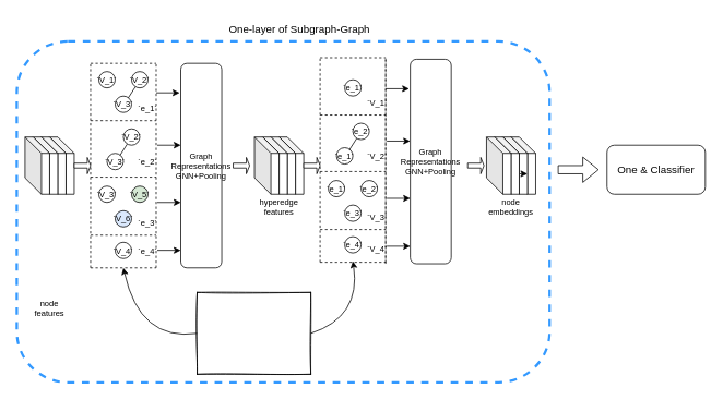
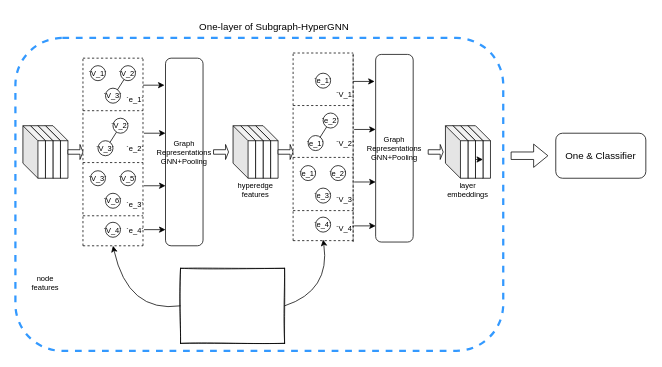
  <mxCell id="0" />
  <mxCell id="1" parent="0" />
  <mxCell id="2" value="&lt;font style=&quot;font-size: 10px;&quot;&gt;`V_1`&lt;/font&gt;" style="ellipse;whiteSpace=wrap;html=1;aspect=fixed;" vertex="1" parent="1"><mxGeometry x="120" y="87" width="20" height="20" as="geometry" /></mxCell>
  <mxCell id="3" value="&lt;font style=&quot;font-size: 10px;&quot;&gt;`V_2`&lt;/font&gt;" style="ellipse;whiteSpace=wrap;html=1;aspect=fixed;" vertex="1" parent="1"><mxGeometry x="160" y="87" width="20" height="20" as="geometry" /></mxCell>
  <mxCell id="4" value="&lt;font style=&quot;font-size: 10px;&quot;&gt;`V_3`&lt;/font&gt;" style="ellipse;whiteSpace=wrap;html=1;aspect=fixed;" vertex="1" parent="1"><mxGeometry x="140" y="117" width="20" height="20" as="geometry" /></mxCell>
  <mxCell id="5" value="" style="endArrow=none;html=1;rounded=0;fontSize=10;entryX=0.231;entryY=0.932;entryDx=0;entryDy=0;exitX=0.798;exitY=0.113;exitDx=0;exitDy=0;entryPerimeter=0;exitPerimeter=0;" edge="1" parent="1" source="4" target="3"><mxGeometry width="50" height="50" relative="1" as="geometry"><mxPoint x="160" y="257" as="sourcePoint" /><mxPoint x="210" y="207" as="targetPoint" /></mxGeometry></mxCell>
  <mxCell id="6" value="&lt;font style=&quot;font-size: 10px;&quot;&gt;`V_2`&lt;/font&gt;" style="ellipse;whiteSpace=wrap;html=1;aspect=fixed;" vertex="1" parent="1"><mxGeometry x="150" y="157" width="20" height="20" as="geometry" /></mxCell>
  <mxCell id="7" value="&lt;font style=&quot;font-size: 10px;&quot;&gt;`V_3`&lt;/font&gt;" style="ellipse;whiteSpace=wrap;html=1;aspect=fixed;" vertex="1" parent="1"><mxGeometry x="130" y="187" width="20" height="20" as="geometry" /></mxCell>
  <mxCell id="8" value="" style="endArrow=none;html=1;rounded=0;fontSize=10;entryX=0.231;entryY=0.932;entryDx=0;entryDy=0;exitX=0.798;exitY=0.113;exitDx=0;exitDy=0;entryPerimeter=0;exitPerimeter=0;" edge="1" parent="1" source="7" target="6"><mxGeometry width="50" height="50" relative="1" as="geometry"><mxPoint x="150" y="327" as="sourcePoint" /><mxPoint x="200" y="277" as="targetPoint" /></mxGeometry></mxCell>
  <mxCell id="9" value="&lt;font style=&quot;font-size: 10px;&quot;&gt;`V_3`&lt;/font&gt;" style="ellipse;whiteSpace=wrap;html=1;aspect=fixed;" vertex="1" parent="1"><mxGeometry x="120" y="227" width="20" height="20" as="geometry" /></mxCell>
- <mxCell id="10" value="&lt;font style=&quot;font-size: 10px;&quot;&gt;`V_5`&lt;/font&gt;" style="ellipse;whiteSpace=wrap;html=1;aspect=fixed;fillColor=#d5e8d4;" vertex="1" parent="1"><mxGeometry x="160" y="227" width="20" height="20" as="geometry" /></mxCell>
- <mxCell id="11" value="&lt;font style=&quot;font-size: 10px;&quot;&gt;`V_6`&lt;/font&gt;" style="ellipse;whiteSpace=wrap;html=1;aspect=fixed;fillColor=#dae8fc;" vertex="1" parent="1"><mxGeometry x="140" y="257" width="20" height="20" as="geometry" /></mxCell>
+ <mxCell id="10" value="&lt;font style=&quot;font-size: 10px;&quot;&gt;`V_5`&lt;/font&gt;" style="ellipse;whiteSpace=wrap;html=1;aspect=fixed;" vertex="1" parent="1"><mxGeometry x="160" y="227" width="20" height="20" as="geometry" /></mxCell>
+ <mxCell id="11" value="&lt;font style=&quot;font-size: 10px;&quot;&gt;`V_6`&lt;/font&gt;" style="ellipse;whiteSpace=wrap;html=1;aspect=fixed;" vertex="1" parent="1"><mxGeometry x="140" y="257" width="20" height="20" as="geometry" /></mxCell>
  <mxCell id="12" value="&lt;font style=&quot;font-size: 10px;&quot;&gt;`V_4`&lt;/font&gt;" style="ellipse;whiteSpace=wrap;html=1;aspect=fixed;" vertex="1" parent="1"><mxGeometry x="140" y="295.65" width="20" height="20" as="geometry" /></mxCell>
  <mxCell id="13" value="" style="endArrow=none;dashed=1;html=1;rounded=0;fontSize=10;" edge="1" parent="1"><mxGeometry width="50" height="50" relative="1" as="geometry"><mxPoint x="110" y="327" as="sourcePoint" /><mxPoint x="110" y="77" as="targetPoint" /></mxGeometry></mxCell>
  <mxCell id="14" value="" style="endArrow=none;dashed=1;html=1;rounded=0;fontSize=10;" edge="1" parent="1"><mxGeometry width="50" height="50" relative="1" as="geometry"><mxPoint x="190" y="327" as="sourcePoint" /><mxPoint x="190" y="77" as="targetPoint" /></mxGeometry></mxCell>
  <mxCell id="15" value="" style="endArrow=none;dashed=1;html=1;rounded=0;fontSize=10;" edge="1" parent="1"><mxGeometry width="50" height="50" relative="1" as="geometry"><mxPoint x="110" y="327" as="sourcePoint" /><mxPoint x="190" y="327" as="targetPoint" /></mxGeometry></mxCell>
  <mxCell id="16" value="" style="endArrow=none;dashed=1;html=1;rounded=0;fontSize=10;" edge="1" parent="1"><mxGeometry width="50" height="50" relative="1" as="geometry"><mxPoint x="110" y="77" as="sourcePoint" /><mxPoint x="190" y="77" as="targetPoint" /></mxGeometry></mxCell>
  <mxCell id="17" value="" style="endArrow=none;dashed=1;html=1;rounded=0;fontSize=10;" edge="1" parent="1"><mxGeometry width="50" height="50" relative="1" as="geometry"><mxPoint x="110" y="147" as="sourcePoint" /><mxPoint x="190" y="147" as="targetPoint" /></mxGeometry></mxCell>
  <mxCell id="18" value="" style="endArrow=none;dashed=1;html=1;rounded=0;fontSize=10;" edge="1" parent="1"><mxGeometry width="50" height="50" relative="1" as="geometry"><mxPoint x="110" y="216.12" as="sourcePoint" /><mxPoint x="190" y="216.12" as="targetPoint" /></mxGeometry></mxCell>
  <mxCell id="19" value="" style="endArrow=none;dashed=1;html=1;rounded=0;fontSize=10;" edge="1" parent="1"><mxGeometry width="50" height="50" relative="1" as="geometry"><mxPoint x="110" y="287" as="sourcePoint" /><mxPoint x="190" y="287" as="targetPoint" /></mxGeometry></mxCell>
  <mxCell id="20" value="`e_1`" style="text;html=1;strokeColor=none;fillColor=none;align=center;verticalAlign=middle;whiteSpace=wrap;rounded=0;fontSize=10;" vertex="1" parent="1"><mxGeometry x="150" y="117" width="60" height="30" as="geometry" /></mxCell>
  <mxCell id="21" value="`e_2`" style="text;html=1;strokeColor=none;fillColor=none;align=center;verticalAlign=middle;whiteSpace=wrap;rounded=0;fontSize=10;" vertex="1" parent="1"><mxGeometry x="150" y="182" width="60" height="30" as="geometry" /></mxCell>
  <mxCell id="22" value="`e_3`" style="text;html=1;strokeColor=none;fillColor=none;align=center;verticalAlign=middle;whiteSpace=wrap;rounded=0;fontSize=10;" vertex="1" parent="1"><mxGeometry x="150" y="257" width="60" height="30" as="geometry" /></mxCell>
  <mxCell id="23" value="`e_4`" style="text;html=1;strokeColor=none;fillColor=none;align=center;verticalAlign=middle;whiteSpace=wrap;rounded=0;fontSize=10;" vertex="1" parent="1"><mxGeometry x="150" y="290.65" width="60" height="30" as="geometry" /></mxCell>
  <mxCell id="24" value="Graph &lt;br&gt;Representations&lt;br&gt;GNN+Pooling&lt;br&gt;" style="rounded=1;whiteSpace=wrap;html=1;sketch=0;strokeColor=default;fontSize=10;textDirection=rtl;horizontal=1;verticalAlign=middle;" vertex="1" parent="1"><mxGeometry x="220" y="77" width="50" height="250" as="geometry" /></mxCell>
  <mxCell id="25" value="" style="endArrow=classic;html=1;rounded=0;fontSize=10;entryX=-0.027;entryY=0.14;entryDx=0;entryDy=0;entryPerimeter=0;" edge="1" parent="1"><mxGeometry width="50" height="50" relative="1" as="geometry"><mxPoint x="190" y="113" as="sourcePoint" /><mxPoint x="218.65" y="113" as="targetPoint" /></mxGeometry></mxCell>
  <mxCell id="26" value="" style="endArrow=classic;html=1;rounded=0;fontSize=10;entryX=-0.027;entryY=0.14;entryDx=0;entryDy=0;entryPerimeter=0;" edge="1" parent="1"><mxGeometry width="50" height="50" relative="1" as="geometry"><mxPoint x="191.35" y="177" as="sourcePoint" /><mxPoint x="220" y="177" as="targetPoint" /></mxGeometry></mxCell>
  <mxCell id="27" value="" style="endArrow=classic;html=1;rounded=0;fontSize=10;entryX=-0.027;entryY=0.14;entryDx=0;entryDy=0;entryPerimeter=0;" edge="1" parent="1"><mxGeometry width="50" height="50" relative="1" as="geometry"><mxPoint x="191.35" y="247" as="sourcePoint" /><mxPoint x="220" y="247" as="targetPoint" /></mxGeometry></mxCell>
  <mxCell id="28" value="" style="endArrow=classic;html=1;rounded=0;fontSize=10;entryX=-0.027;entryY=0.14;entryDx=0;entryDy=0;entryPerimeter=0;" edge="1" parent="1"><mxGeometry width="50" height="50" relative="1" as="geometry"><mxPoint x="191.35" y="305.48" as="sourcePoint" /><mxPoint x="220" y="305.48" as="targetPoint" /></mxGeometry></mxCell>
  <mxCell id="29" value="" style="group" vertex="1" connectable="0" parent="1"><mxGeometry x="310" y="167" width="60" height="70" as="geometry" /></mxCell>
  <mxCell id="30" value="" style="shape=cube;whiteSpace=wrap;html=1;boundedLbl=1;backgroundOutline=1;darkOpacity=0.05;darkOpacity2=0.1;sketch=0;strokeColor=default;fontSize=10;" vertex="1" parent="29"><mxGeometry x="30" width="30" height="70" as="geometry" /></mxCell>
  <mxCell id="31" value="" style="shape=cube;whiteSpace=wrap;html=1;boundedLbl=1;backgroundOutline=1;darkOpacity=0.05;darkOpacity2=0.1;sketch=0;strokeColor=default;fontSize=10;" vertex="1" parent="29"><mxGeometry x="20" width="30" height="70" as="geometry" /></mxCell>
  <mxCell id="32" value="" style="shape=cube;whiteSpace=wrap;html=1;boundedLbl=1;backgroundOutline=1;darkOpacity=0.05;darkOpacity2=0.1;sketch=0;strokeColor=default;fontSize=10;" vertex="1" parent="29"><mxGeometry x="10" width="30" height="70" as="geometry" /></mxCell>
  <mxCell id="33" value="" style="shape=cube;whiteSpace=wrap;html=1;boundedLbl=1;backgroundOutline=1;darkOpacity=0.05;darkOpacity2=0.1;sketch=0;strokeColor=default;fontSize=10;" vertex="1" parent="29"><mxGeometry width="30" height="70" as="geometry" /></mxCell>
  <mxCell id="34" value="hyperedge&lt;br&gt;features" style="text;html=1;strokeColor=none;fillColor=none;align=center;verticalAlign=middle;whiteSpace=wrap;rounded=0;sketch=0;fontSize=10;" vertex="1" parent="1"><mxGeometry x="310" y="237" width="60" height="30" as="geometry" /></mxCell>
  <mxCell id="35" value="&lt;font style=&quot;font-size: 10px;&quot;&gt;`e_1`&lt;/font&gt;" style="ellipse;whiteSpace=wrap;html=1;aspect=fixed;" vertex="1" parent="1"><mxGeometry x="420" y="97" width="20" height="20" as="geometry" /></mxCell>
  <mxCell id="36" value="&lt;font style=&quot;font-size: 10px;&quot;&gt;`e_2`&lt;/font&gt;" style="ellipse;whiteSpace=wrap;html=1;aspect=fixed;" vertex="1" parent="1"><mxGeometry x="430" y="150.12" width="20" height="20" as="geometry" /></mxCell>
  <mxCell id="37" value="&lt;font style=&quot;font-size: 10px;&quot;&gt;`e_1`&lt;/font&gt;" style="ellipse;whiteSpace=wrap;html=1;aspect=fixed;" vertex="1" parent="1"><mxGeometry x="410" y="180.12" width="20" height="20" as="geometry" /></mxCell>
  <mxCell id="38" value="" style="endArrow=none;html=1;rounded=0;fontSize=10;entryX=0.231;entryY=0.932;entryDx=0;entryDy=0;exitX=0.798;exitY=0.113;exitDx=0;exitDy=0;entryPerimeter=0;exitPerimeter=0;" edge="1" parent="1" source="37" target="36"><mxGeometry width="50" height="50" relative="1" as="geometry"><mxPoint x="430" y="320.12" as="sourcePoint" /><mxPoint x="480" y="270.12" as="targetPoint" /></mxGeometry></mxCell>
  <mxCell id="39" value="&lt;font style=&quot;font-size: 10px;&quot;&gt;`e_1`&lt;/font&gt;" style="ellipse;whiteSpace=wrap;html=1;aspect=fixed;" vertex="1" parent="1"><mxGeometry x="400" y="220.12" width="20" height="20" as="geometry" /></mxCell>
  <mxCell id="40" value="&lt;font style=&quot;font-size: 10px;&quot;&gt;`e_2`&lt;/font&gt;" style="ellipse;whiteSpace=wrap;html=1;aspect=fixed;" vertex="1" parent="1"><mxGeometry x="440" y="220.12" width="20" height="20" as="geometry" /></mxCell>
  <mxCell id="41" value="&lt;font style=&quot;font-size: 10px;&quot;&gt;`e_3`&lt;/font&gt;" style="ellipse;whiteSpace=wrap;html=1;aspect=fixed;" vertex="1" parent="1"><mxGeometry x="420" y="250.12" width="20" height="20" as="geometry" /></mxCell>
  <mxCell id="42" value="&lt;font style=&quot;font-size: 10px;&quot;&gt;`e_4`&lt;/font&gt;" style="ellipse;whiteSpace=wrap;html=1;aspect=fixed;" vertex="1" parent="1"><mxGeometry x="420" y="288.77" width="20" height="20" as="geometry" /></mxCell>
  <mxCell id="43" value="" style="endArrow=none;dashed=1;html=1;rounded=0;fontSize=10;" edge="1" parent="1"><mxGeometry width="50" height="50" relative="1" as="geometry"><mxPoint x="390" y="320.12" as="sourcePoint" /><mxPoint x="390" y="70.12" as="targetPoint" /></mxGeometry></mxCell>
  <mxCell id="44" value="" style="endArrow=none;dashed=1;html=1;rounded=0;fontSize=10;" edge="1" parent="1"><mxGeometry width="50" height="50" relative="1" as="geometry"><mxPoint x="470" y="320.12" as="sourcePoint" /><mxPoint x="470" y="70.12" as="targetPoint" /></mxGeometry></mxCell>
  <mxCell id="45" value="" style="endArrow=none;dashed=1;html=1;rounded=0;fontSize=10;" edge="1" parent="1"><mxGeometry width="50" height="50" relative="1" as="geometry"><mxPoint x="390" y="320.12" as="sourcePoint" /><mxPoint x="470" y="320.12" as="targetPoint" /></mxGeometry></mxCell>
  <mxCell id="46" value="" style="endArrow=none;dashed=1;html=1;rounded=0;fontSize=10;" edge="1" parent="1"><mxGeometry width="50" height="50" relative="1" as="geometry"><mxPoint x="390" y="70.12" as="sourcePoint" /><mxPoint x="470" y="70.12" as="targetPoint" /></mxGeometry></mxCell>
  <mxCell id="47" value="" style="endArrow=none;dashed=1;html=1;rounded=0;fontSize=10;" edge="1" parent="1"><mxGeometry width="50" height="50" relative="1" as="geometry"><mxPoint x="390" y="140.12" as="sourcePoint" /><mxPoint x="470" y="140.12" as="targetPoint" /></mxGeometry></mxCell>
  <mxCell id="48" value="" style="endArrow=none;dashed=1;html=1;rounded=0;fontSize=10;" edge="1" parent="1"><mxGeometry width="50" height="50" relative="1" as="geometry"><mxPoint x="390" y="209.24" as="sourcePoint" /><mxPoint x="470" y="209.24" as="targetPoint" /></mxGeometry></mxCell>
  <mxCell id="49" value="" style="endArrow=none;dashed=1;html=1;rounded=0;fontSize=10;" edge="1" parent="1"><mxGeometry width="50" height="50" relative="1" as="geometry"><mxPoint x="390" y="280.12" as="sourcePoint" /><mxPoint x="470" y="280.12" as="targetPoint" /></mxGeometry></mxCell>
  <mxCell id="50" value="`V_1`" style="text;html=1;strokeColor=none;fillColor=none;align=center;verticalAlign=middle;whiteSpace=wrap;rounded=0;fontSize=10;" vertex="1" parent="1"><mxGeometry x="430" y="110.12" width="60" height="30" as="geometry" /></mxCell>
  <mxCell id="51" value="`V_2`" style="text;html=1;strokeColor=none;fillColor=none;align=center;verticalAlign=middle;whiteSpace=wrap;rounded=0;fontSize=10;" vertex="1" parent="1"><mxGeometry x="430" y="175.12" width="60" height="30" as="geometry" /></mxCell>
  <mxCell id="52" value="`V_3`" style="text;html=1;strokeColor=none;fillColor=none;align=center;verticalAlign=middle;whiteSpace=wrap;rounded=0;fontSize=10;" vertex="1" parent="1"><mxGeometry x="430" y="249.98" width="60" height="30" as="geometry" /></mxCell>
  <mxCell id="53" value="`V_4`" style="text;html=1;strokeColor=none;fillColor=none;align=center;verticalAlign=middle;whiteSpace=wrap;rounded=0;fontSize=10;" vertex="1" parent="1"><mxGeometry x="430" y="288.77" width="60" height="30" as="geometry" /></mxCell>
  <mxCell id="54" value="" style="shape=image;verticalLabelPosition=bottom;labelBackgroundColor=default;verticalAlign=top;aspect=fixed;imageAspect=0;image=https://upload.wikimedia.org/wikipedia/commons/thumb/5/57/Hypergraph-wikipedia.svg/2560px-Hypergraph-wikipedia.svg.png;imageBorder=default;sketch=1;" vertex="1" parent="1"><mxGeometry x="240" y="357" width="138.67" height="100" as="geometry" /></mxCell>
  <mxCell id="55" value="" style="curved=1;endArrow=classic;html=1;rounded=0;fontSize=10;exitX=0;exitY=0.5;exitDx=0;exitDy=0;" edge="1" parent="1" source="54"><mxGeometry width="50" height="50" relative="1" as="geometry"><mxPoint x="180" y="347" as="sourcePoint" /><mxPoint x="150" y="327" as="targetPoint" /><Array as="points"><mxPoint x="170" y="417" /></Array></mxGeometry></mxCell>
  <mxCell id="56" value="" style="curved=1;endArrow=classic;html=1;rounded=0;fontSize=10;exitX=1;exitY=0.5;exitDx=0;exitDy=0;entryX=0;entryY=1;entryDx=0;entryDy=0;" edge="1" parent="1" source="54" target="53"><mxGeometry width="50" height="50" relative="1" as="geometry"><mxPoint x="250" y="417" as="sourcePoint" /><mxPoint x="160" y="337" as="targetPoint" /><Array as="points"><mxPoint x="440" y="387" /></Array></mxGeometry></mxCell>
  <mxCell id="57" value="" style="shape=singleArrow;whiteSpace=wrap;html=1;sketch=0;strokeColor=default;fontSize=10;" vertex="1" parent="1"><mxGeometry x="370" y="192" width="20" height="20" as="geometry" /></mxCell>
  <mxCell id="58" value="" style="group" vertex="1" connectable="0" parent="1"><mxGeometry x="30" y="167" width="60" height="70" as="geometry" /></mxCell>
  <mxCell id="59" value="" style="shape=cube;whiteSpace=wrap;html=1;boundedLbl=1;backgroundOutline=1;darkOpacity=0.05;darkOpacity2=0.1;sketch=0;strokeColor=default;fontSize=10;" vertex="1" parent="58"><mxGeometry x="30" width="30" height="70" as="geometry" /></mxCell>
  <mxCell id="60" value="" style="shape=cube;whiteSpace=wrap;html=1;boundedLbl=1;backgroundOutline=1;darkOpacity=0.05;darkOpacity2=0.1;sketch=0;strokeColor=default;fontSize=10;" vertex="1" parent="58"><mxGeometry x="20" width="30" height="70" as="geometry" /></mxCell>
  <mxCell id="61" value="" style="shape=cube;whiteSpace=wrap;html=1;boundedLbl=1;backgroundOutline=1;darkOpacity=0.05;darkOpacity2=0.1;sketch=0;strokeColor=default;fontSize=10;" vertex="1" parent="58"><mxGeometry x="10" width="30" height="70" as="geometry" /></mxCell>
  <mxCell id="62" value="" style="shape=cube;whiteSpace=wrap;html=1;boundedLbl=1;backgroundOutline=1;darkOpacity=0.05;darkOpacity2=0.1;sketch=0;strokeColor=default;fontSize=10;" vertex="1" parent="58"><mxGeometry width="30" height="70" as="geometry" /></mxCell>
  <mxCell id="63" value="node&lt;br&gt;features" style="text;html=1;strokeColor=none;fillColor=none;align=center;verticalAlign=middle;whiteSpace=wrap;rounded=0;sketch=0;fontSize=10;" vertex="1" parent="1"><mxGeometry x="30" y="362" width="60" height="30" as="geometry" /></mxCell>
  <mxCell id="64" value="" style="shape=singleArrow;whiteSpace=wrap;html=1;sketch=0;strokeColor=default;fontSize=10;" vertex="1" parent="1"><mxGeometry x="90" y="192" width="20" height="20" as="geometry" /></mxCell>
  <mxCell id="65" value="" style="group" vertex="1" connectable="0" parent="1"><mxGeometry x="593" y="167" width="60" height="70" as="geometry" /></mxCell>
  <mxCell id="66" value="" style="shape=cube;whiteSpace=wrap;html=1;boundedLbl=1;backgroundOutline=1;darkOpacity=0.05;darkOpacity2=0.1;sketch=0;strokeColor=default;fontSize=10;" vertex="1" parent="65"><mxGeometry x="30" width="30" height="70" as="geometry" /></mxCell>
  <mxCell id="67" value="" style="shape=cube;whiteSpace=wrap;html=1;boundedLbl=1;backgroundOutline=1;darkOpacity=0.05;darkOpacity2=0.1;sketch=0;strokeColor=default;fontSize=10;" vertex="1" parent="65"><mxGeometry x="20" width="30" height="70" as="geometry" /></mxCell>
  <mxCell id="68" style="edgeStyle=orthogonalEdgeStyle;rounded=0;orthogonalLoop=1;jettySize=auto;html=1;exitX=0;exitY=0;exitDx=30;exitDy=45;exitPerimeter=0;entryX=0;entryY=0;entryDx=30;entryDy=45;entryPerimeter=0;fontSize=10;" edge="1" parent="65" source="69" target="67"><mxGeometry relative="1" as="geometry" /></mxCell>
  <mxCell id="69" value="" style="shape=cube;whiteSpace=wrap;html=1;boundedLbl=1;backgroundOutline=1;darkOpacity=0.05;darkOpacity2=0.1;sketch=0;strokeColor=default;fontSize=10;" vertex="1" parent="65"><mxGeometry x="10" width="30" height="70" as="geometry" /></mxCell>
  <mxCell id="70" value="" style="shape=cube;whiteSpace=wrap;html=1;boundedLbl=1;backgroundOutline=1;darkOpacity=0.05;darkOpacity2=0.1;sketch=0;strokeColor=default;fontSize=10;" vertex="1" parent="65"><mxGeometry width="30" height="70" as="geometry" /></mxCell>
- <mxCell id="71" value="node&lt;br&gt;embeddings" style="text;html=1;strokeColor=none;fillColor=none;align=center;verticalAlign=middle;whiteSpace=wrap;rounded=0;sketch=0;fontSize=10;" vertex="1" parent="1"><mxGeometry x="593" y="237" width="60" height="30" as="geometry" /></mxCell>
+ <mxCell id="71" value="layer&lt;br&gt;embeddings" style="text;html=1;strokeColor=none;fillColor=none;align=center;verticalAlign=middle;whiteSpace=wrap;rounded=0;sketch=0;fontSize=10;" vertex="1" parent="1"><mxGeometry x="593" y="237" width="60" height="30" as="geometry" /></mxCell>
  <mxCell id="72" value="" style="shape=singleArrow;whiteSpace=wrap;html=1;sketch=0;strokeColor=default;fontSize=10;" vertex="1" parent="1"><mxGeometry x="570" y="192" width="20" height="20" as="geometry" /></mxCell>
  <mxCell id="73" value="" style="endArrow=none;dashed=1;html=1;rounded=0;fontSize=10;" edge="1" parent="1"><mxGeometry width="50" height="50" relative="1" as="geometry"><mxPoint x="470" y="322" as="sourcePoint" /><mxPoint x="470" y="72" as="targetPoint" /></mxGeometry></mxCell>
  <mxCell id="74" value="Graph &lt;br&gt;Representations&lt;br&gt;GNN+Pooling&lt;br&gt;" style="rounded=1;whiteSpace=wrap;html=1;sketch=0;strokeColor=default;fontSize=10;textDirection=rtl;horizontal=1;verticalAlign=middle;" vertex="1" parent="1"><mxGeometry x="500" y="72" width="50" height="250" as="geometry" /></mxCell>
  <mxCell id="75" value="" style="endArrow=classic;html=1;rounded=0;fontSize=10;entryX=-0.027;entryY=0.14;entryDx=0;entryDy=0;entryPerimeter=0;" edge="1" parent="1"><mxGeometry width="50" height="50" relative="1" as="geometry"><mxPoint x="470" y="108" as="sourcePoint" /><mxPoint x="498.65" y="108" as="targetPoint" /></mxGeometry></mxCell>
  <mxCell id="76" value="" style="endArrow=classic;html=1;rounded=0;fontSize=10;entryX=-0.027;entryY=0.14;entryDx=0;entryDy=0;entryPerimeter=0;" edge="1" parent="1"><mxGeometry width="50" height="50" relative="1" as="geometry"><mxPoint x="471.35" y="172" as="sourcePoint" /><mxPoint x="500" y="172" as="targetPoint" /></mxGeometry></mxCell>
  <mxCell id="77" value="" style="endArrow=classic;html=1;rounded=0;fontSize=10;entryX=-0.027;entryY=0.14;entryDx=0;entryDy=0;entryPerimeter=0;" edge="1" parent="1"><mxGeometry width="50" height="50" relative="1" as="geometry"><mxPoint x="471.35" y="242" as="sourcePoint" /><mxPoint x="500" y="242" as="targetPoint" /></mxGeometry></mxCell>
  <mxCell id="78" value="" style="endArrow=classic;html=1;rounded=0;fontSize=10;entryX=-0.027;entryY=0.14;entryDx=0;entryDy=0;entryPerimeter=0;" edge="1" parent="1"><mxGeometry width="50" height="50" relative="1" as="geometry"><mxPoint x="471.35" y="300.48" as="sourcePoint" /><mxPoint x="500" y="300.48" as="targetPoint" /></mxGeometry></mxCell>
  <mxCell id="79" value="" style="shape=singleArrow;whiteSpace=wrap;html=1;sketch=0;strokeColor=default;fontSize=10;" vertex="1" parent="1"><mxGeometry x="284" y="192" width="20" height="20" as="geometry" /></mxCell>
  <mxCell id="80" value="" style="rounded=1;whiteSpace=wrap;html=1;dashed=1;sketch=0;strokeColor=#3399FF;fontSize=10;fillColor=none;strokeWidth=3;" vertex="1" parent="1"><mxGeometry x="20" y="50.12" width="650" height="416.88" as="geometry" /></mxCell>
- <mxCell id="81" value="&lt;font style=&quot;font-size: 13px;&quot;&gt;One-layer of Subgraph-Graph&lt;/font&gt;" style="text;html=1;strokeColor=none;fillColor=none;align=center;verticalAlign=middle;whiteSpace=wrap;rounded=0;dashed=1;sketch=0;strokeWidth=3;fontSize=10;" vertex="1" parent="1"><mxGeometry x="240" y="20.12" width="250" height="30" as="geometry" /></mxCell>
+ <mxCell id="81" value="&lt;font style=&quot;font-size: 13px;&quot;&gt;One-layer of Subgraph-HyperGNN&lt;/font&gt;" style="text;html=1;strokeColor=none;fillColor=none;align=center;verticalAlign=middle;whiteSpace=wrap;rounded=0;dashed=1;sketch=0;strokeWidth=3;fontSize=10;" vertex="1" parent="1"><mxGeometry x="240" y="20.12" width="250" height="30" as="geometry" /></mxCell>
  <mxCell id="82" value="" style="shape=flexArrow;endArrow=classic;html=1;rounded=0;fontSize=13;" edge="1" parent="1"><mxGeometry width="50" height="50" relative="1" as="geometry"><mxPoint x="680" y="207" as="sourcePoint" /><mxPoint x="730" y="207" as="targetPoint" /></mxGeometry></mxCell>
  <mxCell id="83" value="One &amp;amp; Classifier" style="rounded=1;whiteSpace=wrap;html=1;sketch=0;strokeColor=#000000;strokeWidth=1;fontSize=13;fillColor=default;" vertex="1" parent="1"><mxGeometry x="740" y="177" width="120" height="60" as="geometry" /></mxCell>
